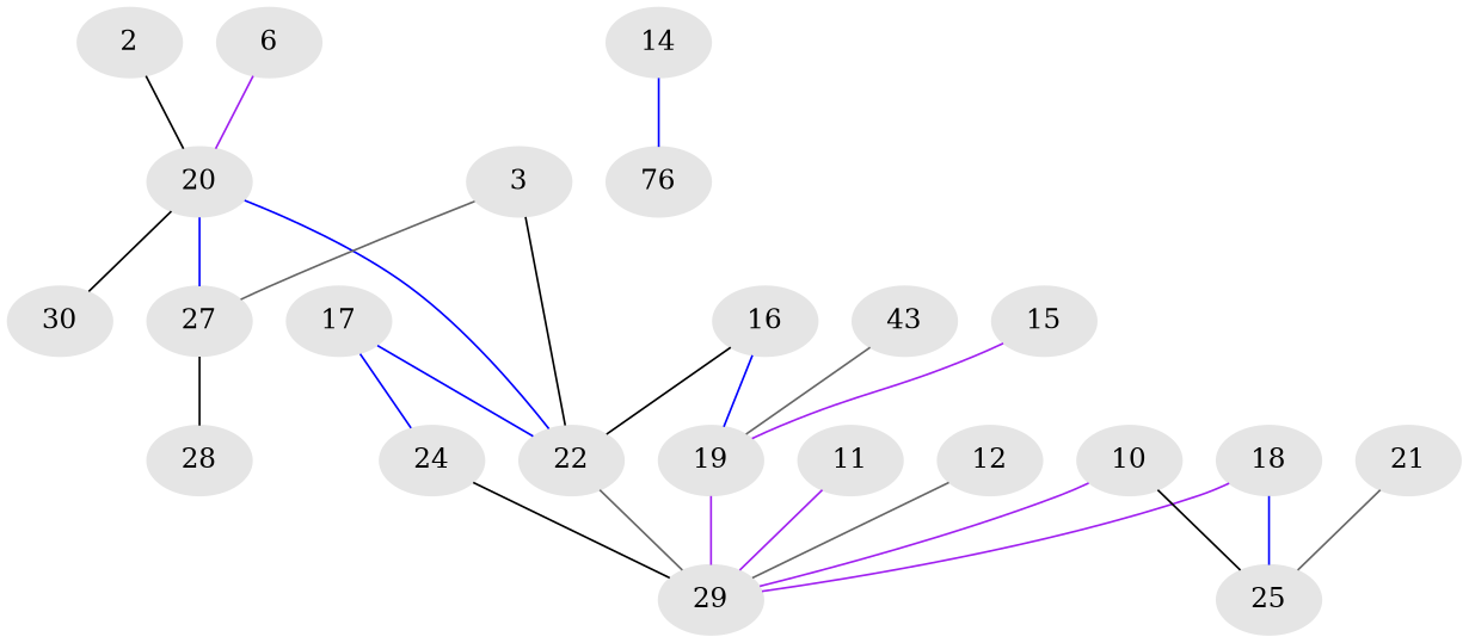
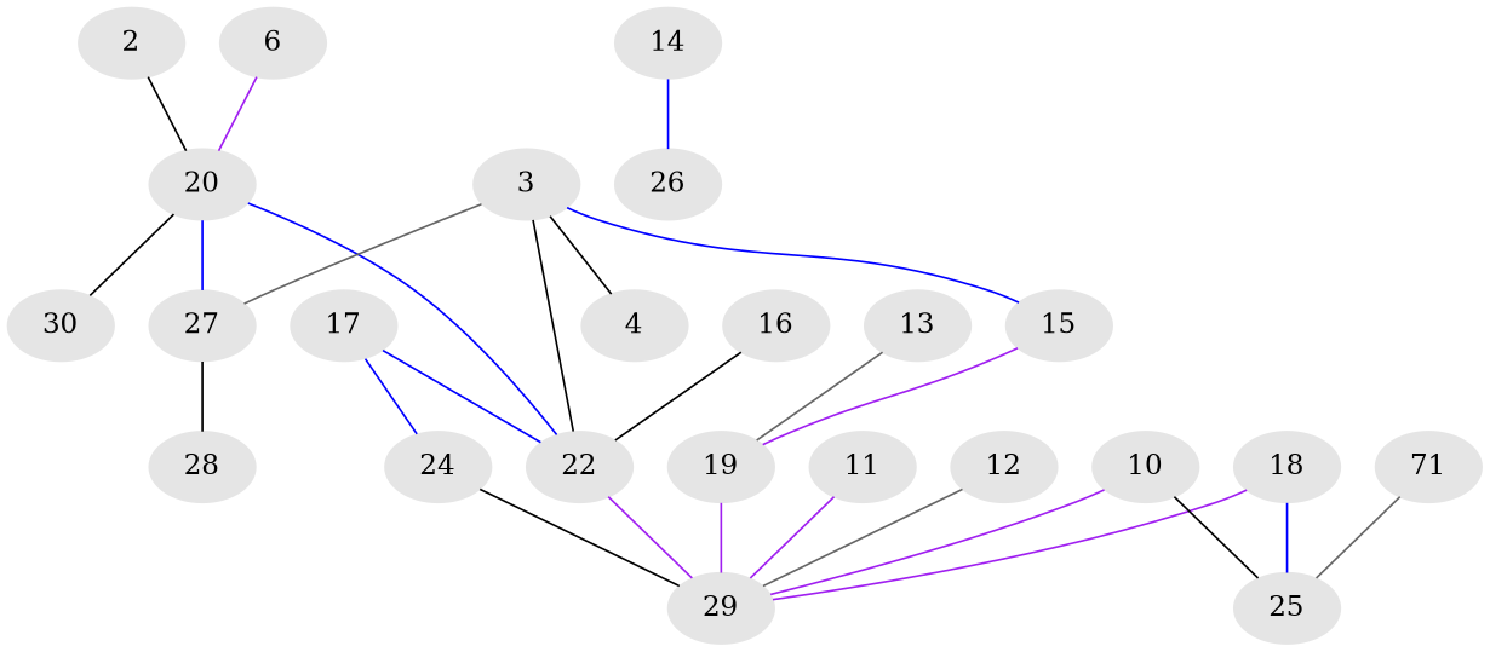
  graph {
    node [color=gray90 style=filled]
    edge [color=black weight=1.0]
    2
    20
    22
    27
    30
    3
+   4
    15
    19
    18
    25
    29
    28
    6
    10
    11
    12
-   13 [label=43]
+   13
    14
-   26 [label=76]
+   26
    24
    16
    17
-   21
+   21 [label=71]
    2 -- 20
    20 -- 22 [color=blue]
    20 -- 27 [color=blue]
    20 -- 30
-   22 -- 29 [color=gray40]
+   22 -- 29 [color=purple]
    27 -- 28
    3 -- 22
    3 -- 27 [color=gray40 weight=2.0]
+   3 -- 4
+   3 -- 15 [color=blue]
    15 -- 19 [color=purple]
    19 -- 29 [color=purple]
    18 -- 25 [color=blue]
    18 -- 29 [color=purple]
    6 -- 20 [color=purple]
    10 -- 25
    10 -- 29 [color=purple]
    11 -- 29 [color=purple]
    12 -- 29 [color=gray40]
    13 -- 19 [color=gray40]
    14 -- 26 [color=blue]
    24 -- 29 [weight=3.0]
    16 -- 22
-   16 -- 19 [color=blue]
    17 -- 22 [color=blue]
    17 -- 24 [color=blue]
    21 -- 25 [color=gray40]
  }
